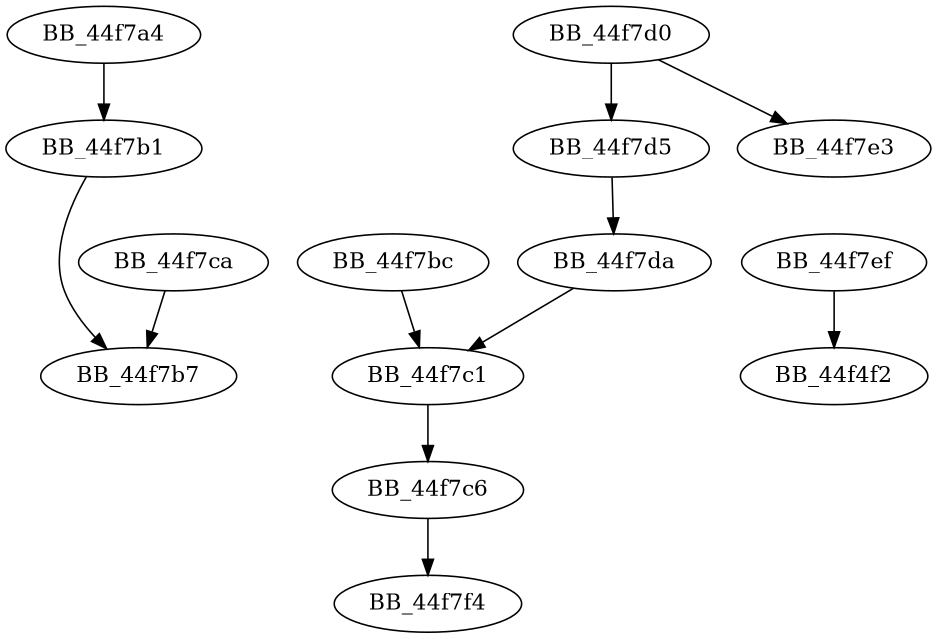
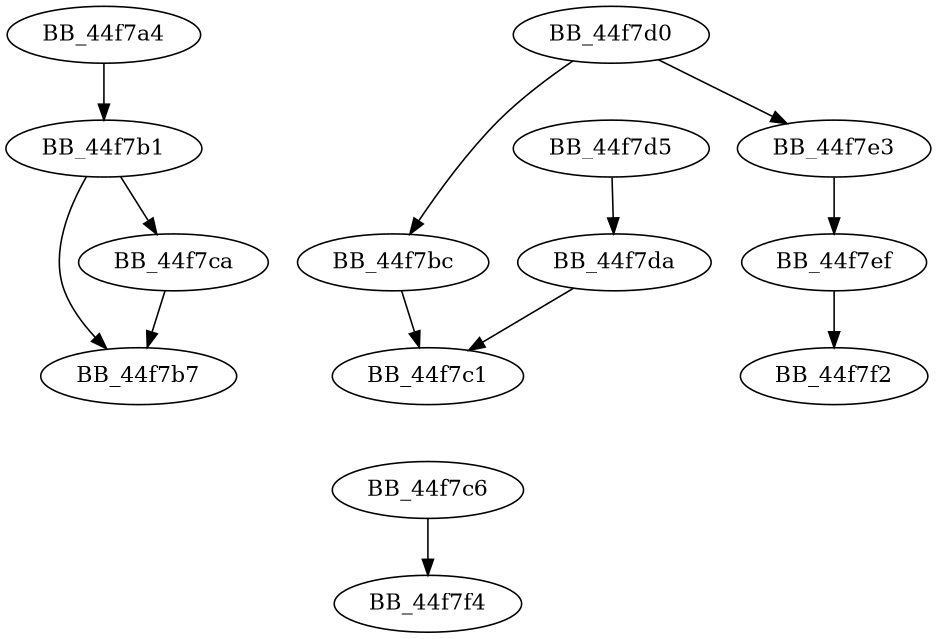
  digraph {
    BB_44f7a4
    BB_44f7b1
    BB_44f7b7
    BB_44f7ca
    BB_44f7bc
    BB_44f7c1
    BB_44f7d0
    BB_44f7d5
    BB_44f7e3
    BB_44f7c6
    BB_44f7f4
    BB_44f7da
    BB_44f7ef
-   BB_44f7f2 [label=BB_44f4f2]
+   BB_44f7f2
    BB_44f7a4 -> BB_44f7b1
    BB_44f7b1 -> BB_44f7b7
+   BB_44f7b1 -> BB_44f7ca
    BB_44f7ca -> BB_44f7b7
    BB_44f7bc -> BB_44f7c1
-   BB_44f7c1 -> BB_44f7c6
-   BB_44f7d0 -> BB_44f7d5
+   BB_44f7d0 -> BB_44f7bc
    BB_44f7d0 -> BB_44f7e3
    BB_44f7d5 -> BB_44f7da
+   BB_44f7e3 -> BB_44f7ef
    BB_44f7c6 -> BB_44f7f4
    BB_44f7da -> BB_44f7c1
    BB_44f7ef -> BB_44f7f2
  }
